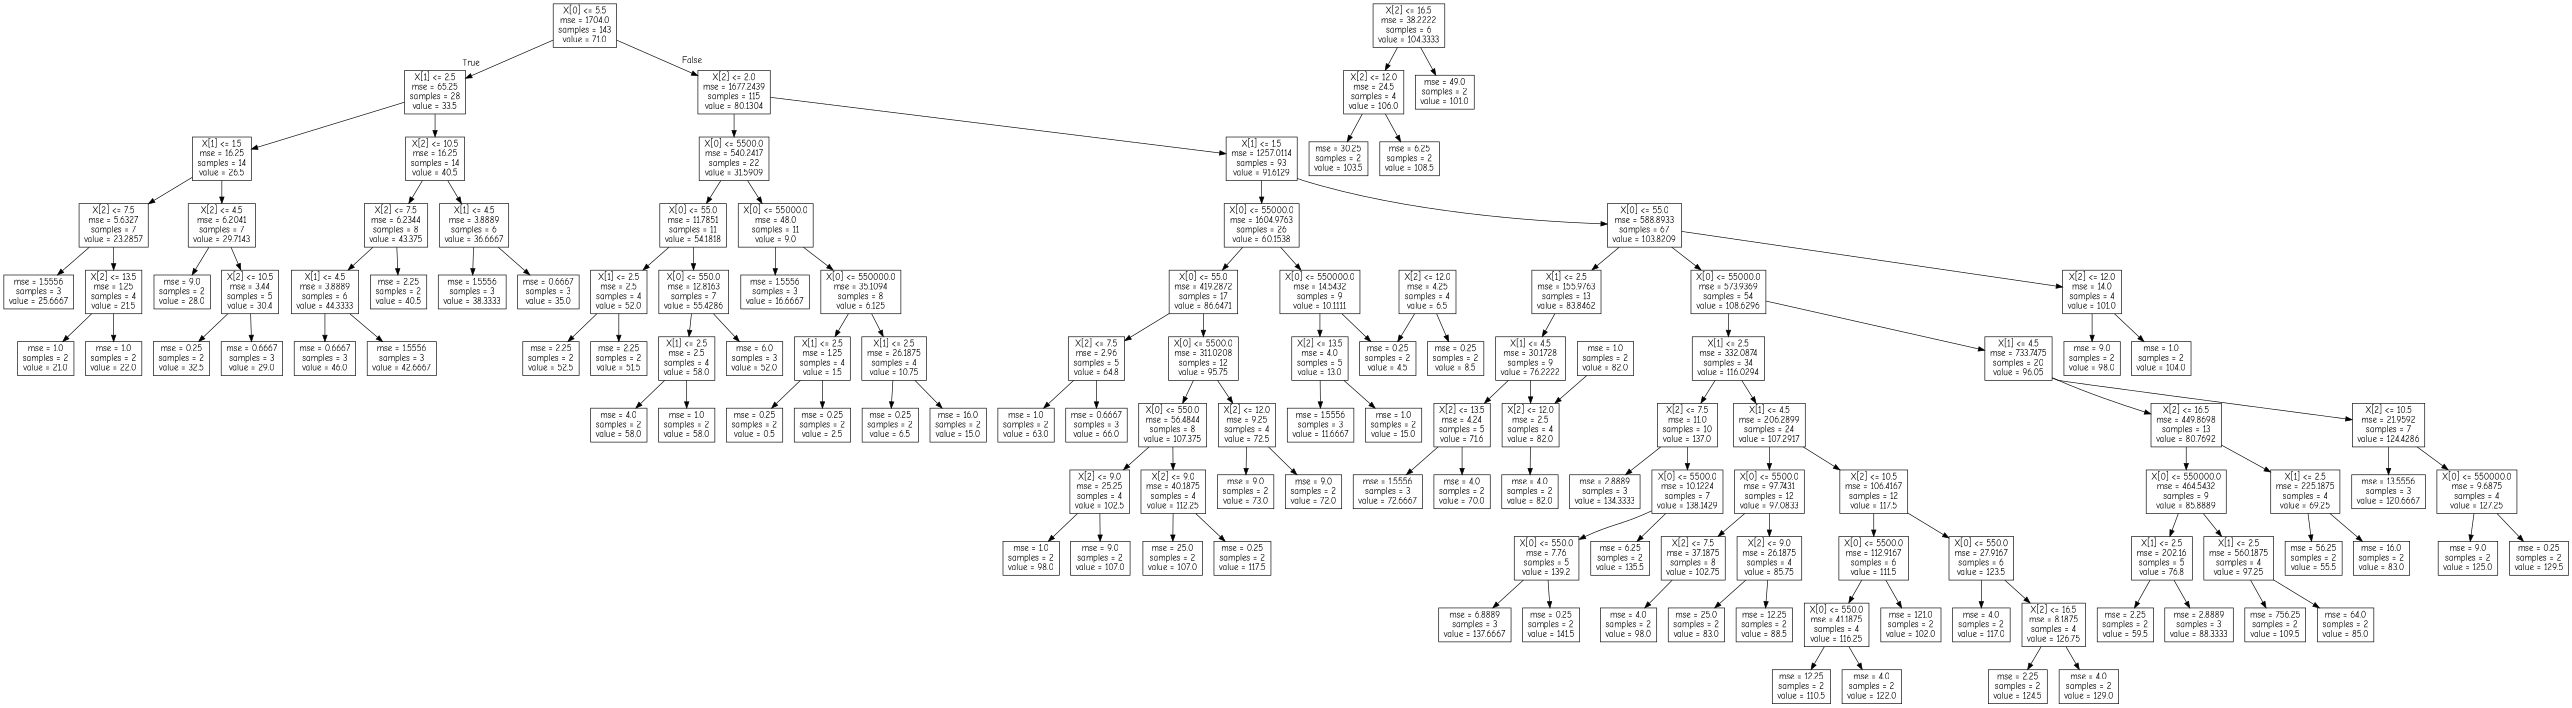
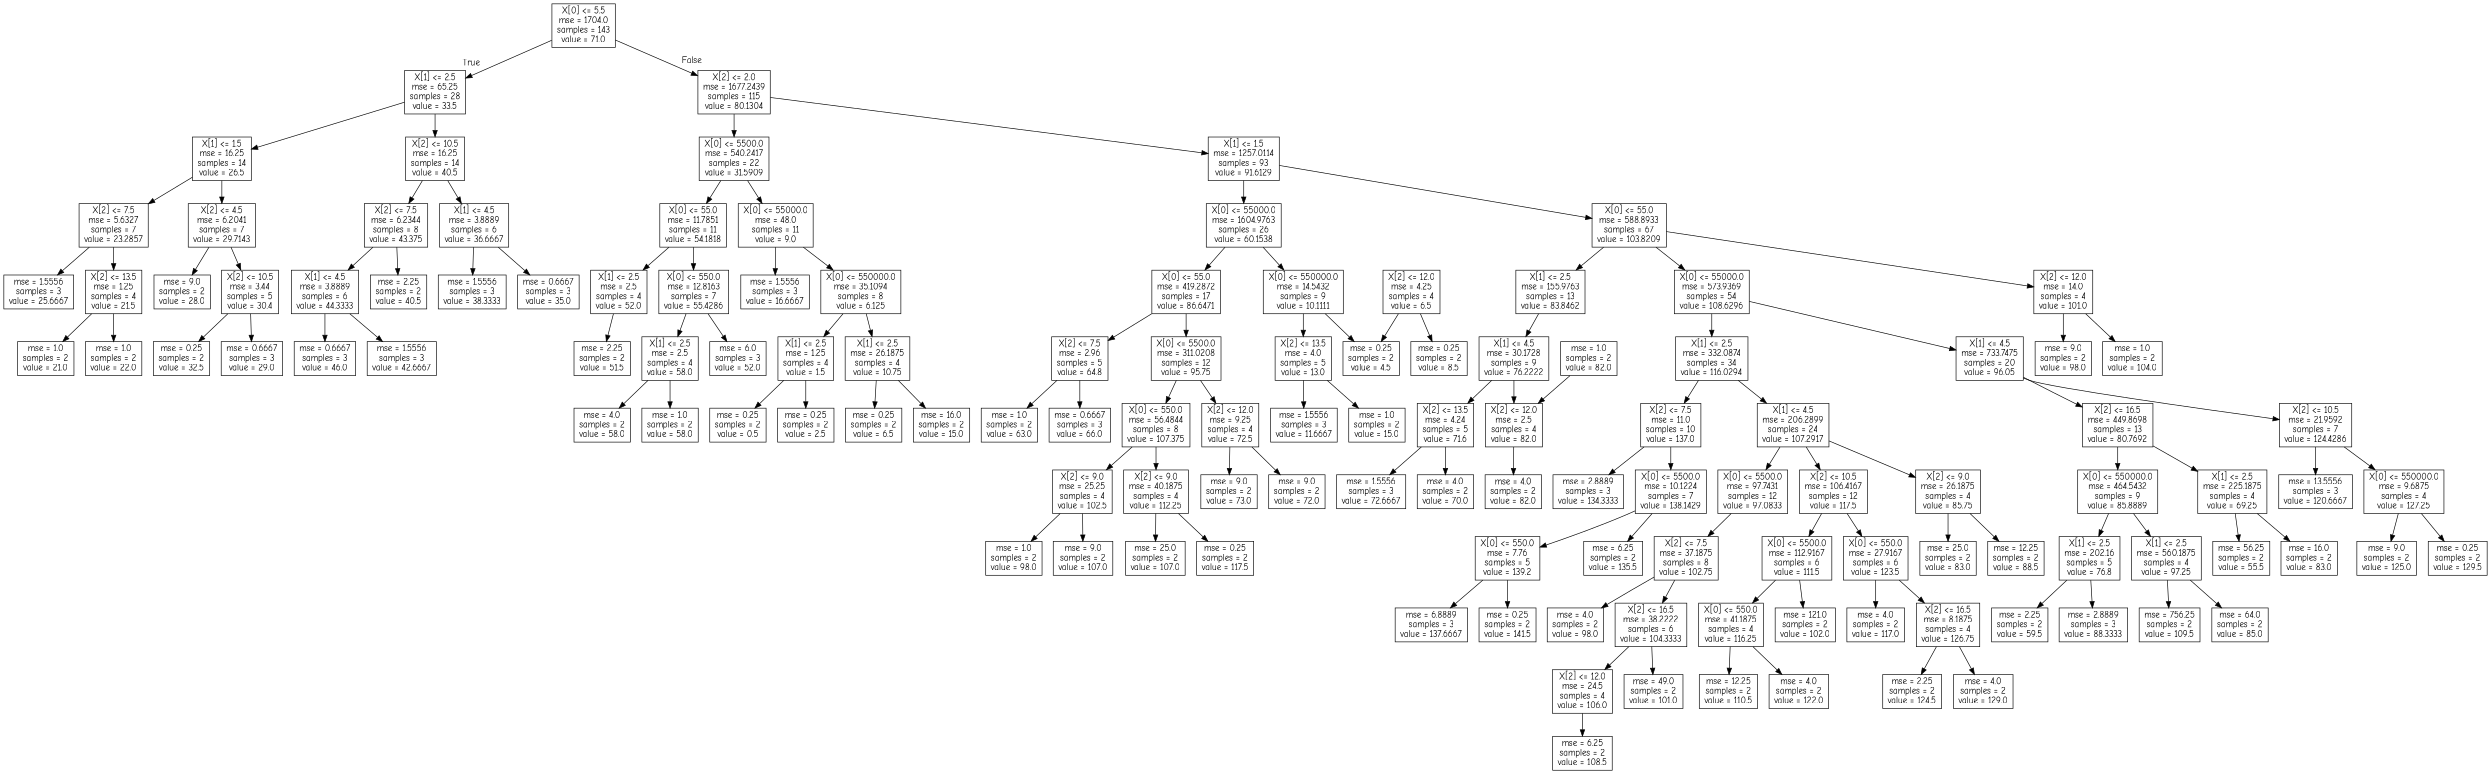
  digraph {
    fontname="Comic Neue"
    node [fontname="Comic Neue" shape=box]
    edge [fontname="Comic Neue"]
    n1 [label="X[0] <= 5.5\nmse = 1704.0\nsamples = 143\nvalue = 71.0"]
    n2 [label="X[1] <= 2.5\nmse = 65.25\nsamples = 28\nvalue = 33.5"]
    n3 [label="X[2] <= 2.0\nmse = 1677.2439\nsamples = 115\nvalue = 80.1304"]
    n4 [label="X[1] <= 1.5\nmse = 16.25\nsamples = 14\nvalue = 26.5"]
    n5 [label="X[2] <= 10.5\nmse = 16.25\nsamples = 14\nvalue = 40.5"]
    n6 [label="X[0] <= 5500.0\nmse = 540.2417\nsamples = 22\nvalue = 31.5909"]
    n7 [label="X[1] <= 1.5\nmse = 1257.0114\nsamples = 93\nvalue = 91.6129"]
    n8 [label="X[2] <= 7.5\nmse = 5.6327\nsamples = 7\nvalue = 23.2857"]
    n9 [label="X[2] <= 4.5\nmse = 6.2041\nsamples = 7\nvalue = 29.7143"]
    n10 [label="X[2] <= 7.5\nmse = 6.2344\nsamples = 8\nvalue = 43.375"]
    n11 [label="X[1] <= 4.5\nmse = 3.8889\nsamples = 6\nvalue = 36.6667"]
    n12 [label="mse = 1.5556\nsamples = 3\nvalue = 25.6667"]
    n13 [label="X[2] <= 13.5\nmse = 1.25\nsamples = 4\nvalue = 21.5"]
    n14 [label="mse = 9.0\nsamples = 2\nvalue = 28.0"]
    n15 [label="X[2] <= 10.5\nmse = 3.44\nsamples = 5\nvalue = 30.4"]
    n16 [label="mse = 1.0\nsamples = 2\nvalue = 21.0"]
    n17 [label="mse = 1.0\nsamples = 2\nvalue = 22.0"]
    n18 [label="mse = 0.25\nsamples = 2\nvalue = 32.5"]
    n19 [label="mse = 0.6667\nsamples = 3\nvalue = 29.0"]
    n20 [label="X[1] <= 4.5\nmse = 3.8889\nsamples = 6\nvalue = 44.3333"]
    n21 [label="mse = 2.25\nsamples = 2\nvalue = 40.5"]
    n22 [label="mse = 1.5556\nsamples = 3\nvalue = 38.3333"]
    n23 [label="mse = 0.6667\nsamples = 3\nvalue = 35.0"]
    n24 [label="mse = 0.6667\nsamples = 3\nvalue = 46.0"]
    n25 [label="mse = 1.5556\nsamples = 3\nvalue = 42.6667"]
    n26 [label="X[0] <= 55.0\nmse = 11.7851\nsamples = 11\nvalue = 54.1818"]
    n27 [label="X[0] <= 55000.0\nmse = 48.0\nsamples = 11\nvalue = 9.0"]
    n28 [label="X[0] <= 55000.0\nmse = 1604.9763\nsamples = 26\nvalue = 60.1538"]
    n29 [label="X[0] <= 55.0\nmse = 588.8933\nsamples = 67\nvalue = 103.8209"]
    n30 [label="X[1] <= 2.5\nmse = 2.5\nsamples = 4\nvalue = 52.0"]
    n31 [label="X[0] <= 550.0\nmse = 12.8163\nsamples = 7\nvalue = 55.4286"]
    n32 [label="mse = 1.5556\nsamples = 3\nvalue = 16.6667"]
    n33 [label="X[0] <= 550000.0\nmse = 35.1094\nsamples = 8\nvalue = 6.125"]
-   n34 [label="mse = 2.25\nsamples = 2\nvalue = 52.5"]
    n35 [label="mse = 2.25\nsamples = 2\nvalue = 51.5"]
    n36 [label="X[1] <= 2.5\nmse = 2.5\nsamples = 4\nvalue = 58.0"]
    n37 [label="mse = 6.0\nsamples = 3\nvalue = 52.0"]
    n38 [label="mse = 4.0\nsamples = 2\nvalue = 58.0"]
    n39 [label="mse = 1.0\nsamples = 2\nvalue = 58.0"]
    n40 [label="X[1] <= 2.5\nmse = 1.25\nsamples = 4\nvalue = 1.5"]
    n41 [label="X[1] <= 2.5\nmse = 26.1875\nsamples = 4\nvalue = 10.75"]
    n42 [label="mse = 0.25\nsamples = 2\nvalue = 0.5"]
    n43 [label="mse = 0.25\nsamples = 2\nvalue = 2.5"]
    n44 [label="mse = 0.25\nsamples = 2\nvalue = 6.5"]
    n45 [label="mse = 16.0\nsamples = 2\nvalue = 15.0"]
    n46 [label="X[0] <= 55.0\nmse = 419.2872\nsamples = 17\nvalue = 86.6471"]
    n47 [label="X[0] <= 550000.0\nmse = 14.5432\nsamples = 9\nvalue = 10.1111"]
    n48 [label="X[1] <= 2.5\nmse = 155.9763\nsamples = 13\nvalue = 83.8462"]
    n49 [label="X[0] <= 55000.0\nmse = 573.9369\nsamples = 54\nvalue = 108.6296"]
    n50 [label="X[2] <= 12.0\nmse = 14.0\nsamples = 4\nvalue = 101.0"]
    n51 [label="X[2] <= 7.5\nmse = 2.96\nsamples = 5\nvalue = 64.8"]
    n52 [label="X[0] <= 5500.0\nmse = 311.0208\nsamples = 12\nvalue = 95.75"]
    n53 [label="X[2] <= 13.5\nmse = 4.0\nsamples = 5\nvalue = 13.0"]
    n54 [label="mse = 0.25\nsamples = 2\nvalue = 4.5"]
    n55 [label="mse = 1.0\nsamples = 2\nvalue = 63.0"]
    n56 [label="mse = 0.6667\nsamples = 3\nvalue = 66.0"]
    n57 [label="X[0] <= 550.0\nmse = 56.4844\nsamples = 8\nvalue = 107.375"]
    n58 [label="X[2] <= 12.0\nmse = 9.25\nsamples = 4\nvalue = 72.5"]
    n59 [label="X[2] <= 9.0\nmse = 25.25\nsamples = 4\nvalue = 102.5"]
    n60 [label="X[2] <= 9.0\nmse = 40.1875\nsamples = 4\nvalue = 112.25"]
    n61 [label="mse = 9.0\nsamples = 2\nvalue = 73.0"]
    n62 [label="mse = 9.0\nsamples = 2\nvalue = 72.0"]
    n63 [label="mse = 1.0\nsamples = 2\nvalue = 98.0"]
    n64 [label="mse = 9.0\nsamples = 2\nvalue = 107.0"]
    n65 [label="mse = 25.0\nsamples = 2\nvalue = 107.0"]
    n66 [label="mse = 0.25\nsamples = 2\nvalue = 117.5"]
    n67 [label="X[2] <= 12.0\nmse = 4.25\nsamples = 4\nvalue = 6.5"]
    n68 [label="mse = 0.25\nsamples = 2\nvalue = 8.5"]
    n69 [label="mse = 1.5556\nsamples = 3\nvalue = 11.6667"]
    n70 [label="mse = 1.0\nsamples = 2\nvalue = 15.0"]
    n71 [label="X[1] <= 4.5\nmse = 30.1728\nsamples = 9\nvalue = 76.2222"]
    n72 [label="X[1] <= 2.5\nmse = 332.0874\nsamples = 34\nvalue = 116.0294"]
    n73 [label="X[1] <= 4.5\nmse = 733.7475\nsamples = 20\nvalue = 96.05"]
    n74 [label="mse = 9.0\nsamples = 2\nvalue = 98.0"]
    n75 [label="mse = 1.0\nsamples = 2\nvalue = 104.0"]
    n76 [label="X[2] <= 13.5\nmse = 4.24\nsamples = 5\nvalue = 71.6"]
    n77 [label="X[2] <= 12.0\nmse = 2.5\nsamples = 4\nvalue = 82.0"]
    n78 [label="mse = 1.5556\nsamples = 3\nvalue = 72.6667"]
    n79 [label="mse = 4.0\nsamples = 2\nvalue = 70.0"]
    n80 [label="mse = 4.0\nsamples = 2\nvalue = 82.0"]
    n81 [label="mse = 1.0\nsamples = 2\nvalue = 82.0"]
    n82 [label="X[2] <= 7.5\nmse = 11.0\nsamples = 10\nvalue = 137.0"]
    n83 [label="X[1] <= 4.5\nmse = 206.2899\nsamples = 24\nvalue = 107.2917"]
    n84 [label="X[2] <= 16.5\nmse = 449.8698\nsamples = 13\nvalue = 80.7692"]
    n85 [label="X[2] <= 10.5\nmse = 21.9592\nsamples = 7\nvalue = 124.4286"]
    n86 [label="mse = 2.8889\nsamples = 3\nvalue = 134.3333"]
    n87 [label="X[0] <= 5500.0\nmse = 10.1224\nsamples = 7\nvalue = 138.1429"]
    n88 [label="X[0] <= 5500.0\nmse = 97.7431\nsamples = 12\nvalue = 97.0833"]
    n89 [label="X[2] <= 10.5\nmse = 106.4167\nsamples = 12\nvalue = 117.5"]
    n90 [label="X[0] <= 550.0\nmse = 7.76\nsamples = 5\nvalue = 139.2"]
    n91 [label="mse = 6.25\nsamples = 2\nvalue = 135.5"]
    n92 [label="mse = 6.8889\nsamples = 3\nvalue = 137.6667"]
    n93 [label="mse = 0.25\nsamples = 2\nvalue = 141.5"]
    n94 [label="X[2] <= 7.5\nmse = 37.1875\nsamples = 8\nvalue = 102.75"]
    n95 [label="X[2] <= 9.0\nmse = 26.1875\nsamples = 4\nvalue = 85.75"]
    n96 [label="X[0] <= 5500.0\nmse = 112.9167\nsamples = 6\nvalue = 111.5"]
    n97 [label="X[0] <= 550.0\nmse = 27.9167\nsamples = 6\nvalue = 123.5"]
    n98 [label="mse = 4.0\nsamples = 2\nvalue = 98.0"]
    n99 [label="X[2] <= 16.5\nmse = 38.2222\nsamples = 6\nvalue = 104.3333"]
    n100 [label="mse = 25.0\nsamples = 2\nvalue = 83.0"]
    n101 [label="mse = 12.25\nsamples = 2\nvalue = 88.5"]
    n102 [label="X[2] <= 12.0\nmse = 24.5\nsamples = 4\nvalue = 106.0"]
    n103 [label="mse = 49.0\nsamples = 2\nvalue = 101.0"]
-   n104 [label="mse = 30.25\nsamples = 2\nvalue = 103.5"]
    n105 [label="mse = 6.25\nsamples = 2\nvalue = 108.5"]
    n106 [label="X[0] <= 550.0\nmse = 41.1875\nsamples = 4\nvalue = 116.25"]
    n107 [label="mse = 121.0\nsamples = 2\nvalue = 102.0"]
    n108 [label="mse = 4.0\nsamples = 2\nvalue = 117.0"]
    n109 [label="X[2] <= 16.5\nmse = 8.1875\nsamples = 4\nvalue = 126.75"]
    n110 [label="mse = 12.25\nsamples = 2\nvalue = 110.5"]
    n111 [label="mse = 4.0\nsamples = 2\nvalue = 122.0"]
    n112 [label="mse = 2.25\nsamples = 2\nvalue = 124.5"]
    n113 [label="mse = 4.0\nsamples = 2\nvalue = 129.0"]
    n114 [label="X[0] <= 550000.0\nmse = 464.5432\nsamples = 9\nvalue = 85.8889"]
    n115 [label="X[1] <= 2.5\nmse = 225.1875\nsamples = 4\nvalue = 69.25"]
    n116 [label="mse = 13.5556\nsamples = 3\nvalue = 120.6667"]
    n117 [label="X[0] <= 550000.0\nmse = 9.6875\nsamples = 4\nvalue = 127.25"]
    n118 [label="X[1] <= 2.5\nmse = 202.16\nsamples = 5\nvalue = 76.8"]
    n119 [label="X[1] <= 2.5\nmse = 560.1875\nsamples = 4\nvalue = 97.25"]
    n120 [label="mse = 56.25\nsamples = 2\nvalue = 55.5"]
    n121 [label="mse = 16.0\nsamples = 2\nvalue = 83.0"]
    n122 [label="mse = 2.25\nsamples = 2\nvalue = 59.5"]
    n123 [label="mse = 2.8889\nsamples = 3\nvalue = 88.3333"]
    n124 [label="mse = 756.25\nsamples = 2\nvalue = 109.5"]
    n125 [label="mse = 64.0\nsamples = 2\nvalue = 85.0"]
    n126 [label="mse = 9.0\nsamples = 2\nvalue = 125.0"]
    n127 [label="mse = 0.25\nsamples = 2\nvalue = 129.5"]
    n1 -> n2 [headlabel=True labelangle=45 labeldistance=2.5]
    n1 -> n3 [headlabel=False labelangle=-45 labeldistance=2.5]
    n2 -> n4
    n2 -> n5
    n3 -> n6
    n3 -> n7
    n4 -> n8
    n4 -> n9
    n5 -> n10
    n5 -> n11
    n6 -> n26
    n6 -> n27
    n7 -> n28
    n7 -> n29
    n8 -> n12
    n8 -> n13
    n9 -> n14
    n9 -> n15
    n10 -> n20
    n10 -> n21
    n11 -> n22
    n11 -> n23
    n13 -> n16
    n13 -> n17
    n15 -> n18
    n15 -> n19
    n20 -> n24
    n20 -> n25
    n26 -> n30
    n26 -> n31
    n27 -> n32
    n27 -> n33
    n28 -> n46
    n28 -> n47
    n29 -> n48
    n29 -> n49
    n29 -> n50
-   n30 -> n34
    n30 -> n35
    n31 -> n36
    n31 -> n37
    n33 -> n40
    n33 -> n41
    n36 -> n38
    n36 -> n39
    n40 -> n42
    n40 -> n43
    n41 -> n44
    n41 -> n45
    n46 -> n51
    n46 -> n52
    n47 -> n53
    n47 -> n54
    n48 -> n71
    n49 -> n72
    n49 -> n73
    n50 -> n74
    n50 -> n75
    n51 -> n55
    n51 -> n56
    n52 -> n57
    n52 -> n58
    n53 -> n69
    n53 -> n70
    n57 -> n59
    n57 -> n60
    n58 -> n61
    n58 -> n62
    n59 -> n63
    n59 -> n64
    n60 -> n65
    n60 -> n66
    n67 -> n54
    n67 -> n68
    n71 -> n76
    n71 -> n77
    n72 -> n82
    n72 -> n83
    n73 -> n84
    n73 -> n85
    n76 -> n78
    n76 -> n79
    n77 -> n80
    n81 -> n77
    n82 -> n86
    n82 -> n87
    n83 -> n88
    n83 -> n89
    n84 -> n114
    n84 -> n115
    n85 -> n116
    n85 -> n117
    n87 -> n90
    n87 -> n91
    n88 -> n94
-   n88 -> n95
+   n83 -> n95
    n89 -> n96
    n89 -> n97
    n90 -> n92
    n90 -> n93
    n94 -> n98
+   n94 -> n99
    n95 -> n100
    n95 -> n101
    n96 -> n106
    n96 -> n107
    n97 -> n108
    n97 -> n109
    n99 -> n102
    n99 -> n103
-   n102 -> n104
    n102 -> n105
    n106 -> n110
    n106 -> n111
    n109 -> n112
    n109 -> n113
    n114 -> n118
    n114 -> n119
    n115 -> n120
    n115 -> n121
    n117 -> n126
    n117 -> n127
    n118 -> n122
    n118 -> n123
    n119 -> n124
    n119 -> n125
  }
